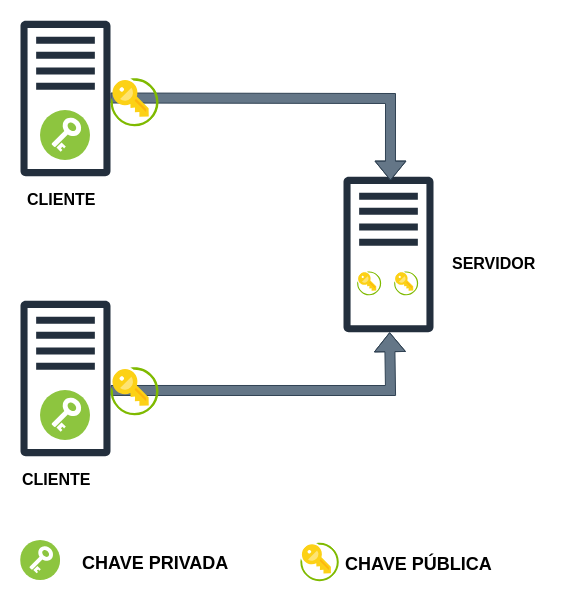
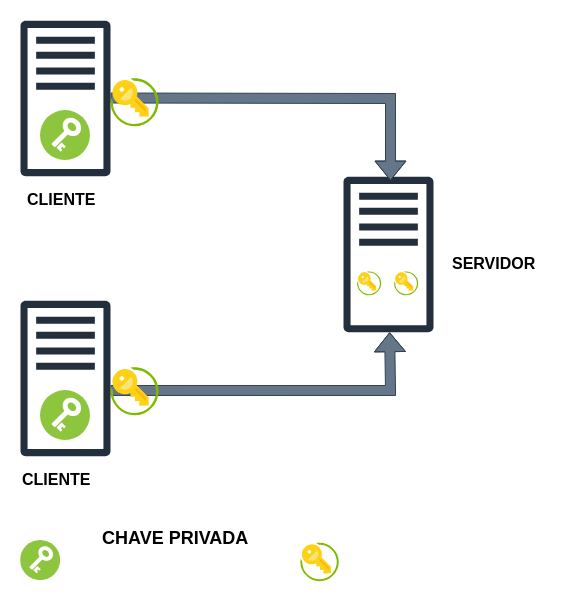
  <mxCell id="0" />
  <mxCell id="1" parent="0" />
  <mxCell id="2" value="" style="sketch=0;outlineConnect=0;fontColor=#232F3E;gradientColor=none;fillColor=#232F3D;strokeColor=none;dashed=0;verticalLabelPosition=bottom;verticalAlign=top;align=center;html=1;fontSize=12;fontStyle=0;aspect=fixed;pointerEvents=1;shape=mxgraph.aws4.traditional_server;" vertex="1" parent="1"><mxGeometry x="20" y="20" width="90" height="156.01" as="geometry" /></mxCell>
  <mxCell id="3" value="" style="sketch=0;outlineConnect=0;fontColor=#232F3E;gradientColor=none;fillColor=#232F3D;strokeColor=none;dashed=0;verticalLabelPosition=bottom;verticalAlign=top;align=center;html=1;fontSize=12;fontStyle=0;aspect=fixed;pointerEvents=1;shape=mxgraph.aws4.traditional_server;" vertex="1" parent="1"><mxGeometry x="20" y="300" width="90" height="156.01" as="geometry" /></mxCell>
  <mxCell id="4" value="" style="sketch=0;outlineConnect=0;fontColor=#232F3E;gradientColor=none;fillColor=#232F3D;strokeColor=none;dashed=0;verticalLabelPosition=bottom;verticalAlign=top;align=center;html=1;fontSize=12;fontStyle=0;aspect=fixed;pointerEvents=1;shape=mxgraph.aws4.traditional_server;" vertex="1" parent="1"><mxGeometry x="343" y="176.01" width="90" height="156.01" as="geometry" /></mxCell>
  <mxCell id="5" value="" style="image;sketch=0;aspect=fixed;html=1;points=[];align=center;fontSize=12;image=img/lib/mscae/Key_Vaults.svg;rotation=-45;" vertex="1" parent="1"><mxGeometry x="300" y="540.86" width="38.4" height="40" as="geometry" /></mxCell>
  <mxCell id="6" value="" style="image;sketch=0;aspect=fixed;html=1;points=[];align=center;fontSize=12;image=img/lib/mscae/Key_Vaults.svg;rotation=-45;" vertex="1" parent="1"><mxGeometry x="357" y="270" width="24" height="25" as="geometry" /></mxCell>
  <mxCell id="7" value="" style="image;aspect=fixed;perimeter=ellipsePerimeter;html=1;align=center;shadow=0;dashed=0;fontColor=#4277BB;labelBackgroundColor=default;fontSize=12;spacingTop=3;image=img/lib/ibm/vpc/Key.svg;" vertex="1" parent="1"><mxGeometry x="40" y="390" width="50" height="50" as="geometry" /></mxCell>
  <mxCell id="8" value="" style="image;aspect=fixed;perimeter=ellipsePerimeter;html=1;align=center;shadow=0;dashed=0;fontColor=#4277BB;labelBackgroundColor=default;fontSize=12;spacingTop=3;image=img/lib/ibm/vpc/Key.svg;" vertex="1" parent="1"><mxGeometry x="40" y="110" width="50" height="50" as="geometry" /></mxCell>
  <mxCell id="9" value="" style="shape=flexArrow;endArrow=classic;startArrow=none;html=1;rounded=0;startFill=0;fillColor=#647687;strokeColor=#314354;entryX=0.522;entryY=0.024;entryDx=0;entryDy=0;entryPerimeter=0;" edge="1" parent="1" target="4"><mxGeometry width="100" height="100" relative="1" as="geometry"><mxPoint x="110" y="97.5" as="sourcePoint" /><mxPoint x="390" y="170" as="targetPoint" /><Array as="points"><mxPoint x="390" y="98" /></Array></mxGeometry></mxCell>
  <mxCell id="10" value="" style="shape=flexArrow;endArrow=classic;startArrow=none;html=1;rounded=0;startFill=0;fillColor=#647687;strokeColor=#314354;exitX=1;exitY=0.577;exitDx=0;exitDy=0;exitPerimeter=0;" edge="1" parent="1" source="3" target="4"><mxGeometry width="100" height="100" relative="1" as="geometry"><mxPoint x="111" y="380" as="sourcePoint" /><mxPoint x="391" y="462.5" as="targetPoint" /><Array as="points"><mxPoint x="390" y="390" /></Array></mxGeometry></mxCell>
  <mxCell id="11" value="" style="image;sketch=0;aspect=fixed;html=1;points=[];align=center;fontSize=12;image=img/lib/mscae/Key_Vaults.svg;rotation=-45;" vertex="1" parent="1"><mxGeometry x="394" y="270" width="24" height="25" as="geometry" /></mxCell>
  <mxCell id="12" value="" style="image;sketch=0;aspect=fixed;html=1;points=[];align=center;fontSize=12;image=img/lib/mscae/Key_Vaults.svg;rotation=-45;" vertex="1" parent="1"><mxGeometry x="110" y="76" width="48" height="50" as="geometry" /></mxCell>
  <mxCell id="13" value="" style="image;sketch=0;aspect=fixed;html=1;points=[];align=center;fontSize=12;image=img/lib/mscae/Key_Vaults.svg;rotation=-45;" vertex="1" parent="1"><mxGeometry x="110" y="365" width="48" height="50" as="geometry" /></mxCell>
  <mxCell id="14" value="" style="image;aspect=fixed;perimeter=ellipsePerimeter;html=1;align=center;shadow=0;dashed=0;fontColor=#4277BB;labelBackgroundColor=default;fontSize=12;spacingTop=3;image=img/lib/ibm/vpc/Key.svg;" vertex="1" parent="1"><mxGeometry x="20.13" y="540" width="40" height="40" as="geometry" /></mxCell>
- <mxCell id="15" value="&lt;h1 style=&quot;margin-top: 0px;&quot;&gt;&lt;font style=&quot;font-size: 18px;&quot;&gt;CHAVE PRIVADA&lt;/font&gt;&lt;/h1&gt;" style="text;html=1;whiteSpace=wrap;overflow=hidden;rounded=0;fontColor=light-dark(#000000,#67AB9F);" vertex="1" parent="1"><mxGeometry x="80" y="540" width="160" height="40" as="geometry" /></mxCell>
+ <mxCell id="15" value="&lt;h1 style=&quot;margin-top: 0px;&quot;&gt;&lt;font style=&quot;font-size: 18px;&quot;&gt;CHAVE PRIVADA&lt;/font&gt;&lt;/h1&gt;" style="text;html=1;whiteSpace=wrap;overflow=hidden;rounded=0;fontColor=light-dark(#000000,#67AB9F);" vertex="1" parent="1"><mxGeometry x="100" y="515" width="160" height="40" as="geometry" /></mxCell>
  <mxCell id="16" value="&lt;h1 style=&quot;margin-top: 0px;&quot;&gt;&lt;font style=&quot;font-size: 16px;&quot;&gt;CLIENTE&lt;/font&gt;&lt;/h1&gt;" style="text;html=1;whiteSpace=wrap;overflow=hidden;rounded=0;fontColor=light-dark(#000000,#67AB9F);" vertex="1" parent="1"><mxGeometry x="25" y="176.01" width="80" height="40" as="geometry" /></mxCell>
  <mxCell id="17" value="&lt;h1 style=&quot;margin-top: 0px;&quot;&gt;&lt;font style=&quot;font-size: 16px;&quot;&gt;CLIENTE&lt;/font&gt;&lt;/h1&gt;" style="text;html=1;whiteSpace=wrap;overflow=hidden;rounded=0;fontColor=light-dark(#000000,#67AB9F);" vertex="1" parent="1"><mxGeometry x="20.13" y="456.01" width="80" height="40" as="geometry" /></mxCell>
  <mxCell id="18" value="&lt;h1 style=&quot;margin-top: 0px;&quot;&gt;&lt;font style=&quot;font-size: 16px;&quot;&gt;SERVIDOR&lt;/font&gt;&lt;/h1&gt;" style="text;html=1;whiteSpace=wrap;overflow=hidden;rounded=0;fontColor=light-dark(#000000,#67AB9F);" vertex="1" parent="1"><mxGeometry x="450" y="240" width="90" height="40" as="geometry" /></mxCell>
- <mxCell id="19" value="&lt;h1 style=&quot;margin-top: 0px;&quot;&gt;&lt;font style=&quot;font-size: 18px;&quot;&gt;CHAVE PÚBLICA&lt;/font&gt;&lt;/h1&gt;" style="text;html=1;whiteSpace=wrap;overflow=hidden;rounded=0;fontColor=light-dark(#000000,#67AB9F);" vertex="1" parent="1"><mxGeometry x="343" y="540.86" width="160" height="40" as="geometry" /></mxCell>
